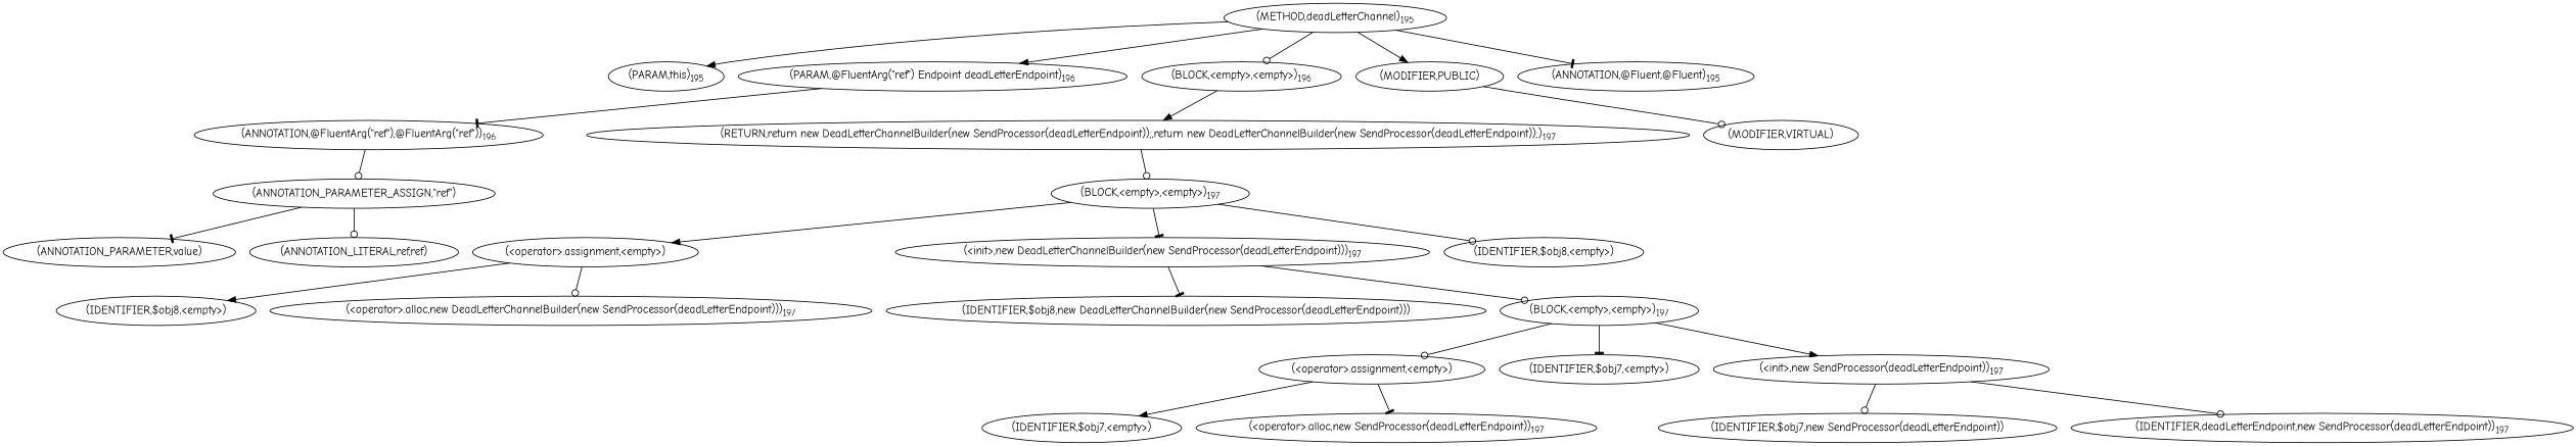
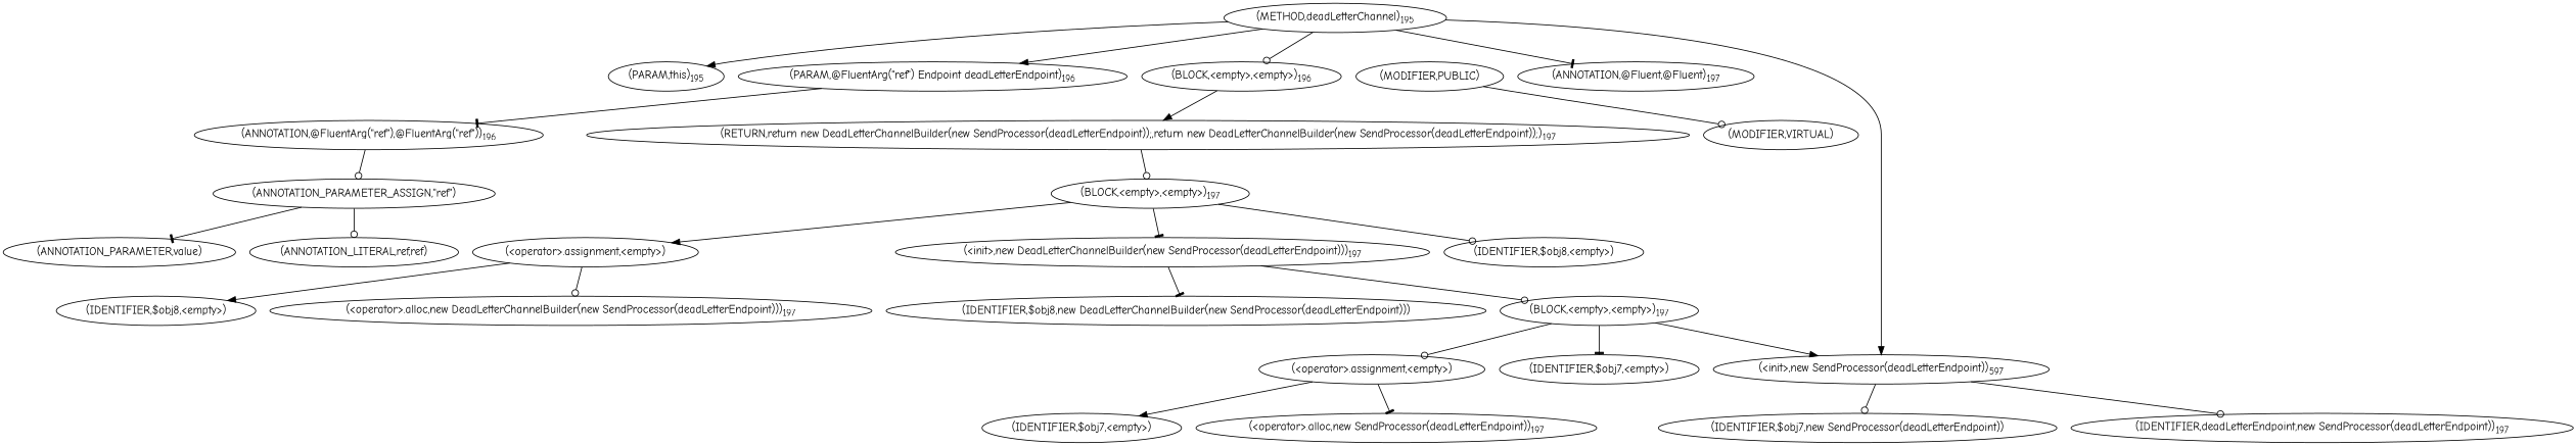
  digraph {
    fontname="Comic Neue"
    node [fontname="Comic Neue"]
    edge [arrowhead=odot fontname="Comic Neue"]
    n1 [label=<(METHOD,deadLetterChannel)<SUB>195</SUB>>]
    n2 [label=<(PARAM,this)<SUB>195</SUB>>]
    n3 [label=<(PARAM,@FluentArg(&quot;ref&quot;) Endpoint deadLetterEndpoint)<SUB>196</SUB>>]
    n4 [label=<(BLOCK,&lt;empty&gt;,&lt;empty&gt;)<SUB>196</SUB>>]
    n5 [label=<(MODIFIER,PUBLIC)>]
-   n6 [label=<(ANNOTATION,@Fluent,@Fluent)<SUB>195</SUB>>]
+   n6 [label=<(ANNOTATION,@Fluent,@Fluent)<SUB>197</SUB>>]
    n7 [label=<(ANNOTATION,@FluentArg(&quot;ref&quot;),@FluentArg(&quot;ref&quot;))<SUB>196</SUB>>]
    n8 [label=<(RETURN,return new DeadLetterChannelBuilder(new SendProcessor(deadLetterEndpoint));,return new DeadLetterChannelBuilder(new SendProcessor(deadLetterEndpoint));)<SUB>197</SUB>>]
    n9 [label=<(MODIFIER,VIRTUAL)>]
    n10 [label=<(ANNOTATION_PARAMETER_ASSIGN,&quot;ref&quot;)>]
    n11 [label=<(ANNOTATION_PARAMETER,value)>]
    n12 [label=<(ANNOTATION_LITERAL,ref,ref)>]
    n13 [label=<(BLOCK,&lt;empty&gt;,&lt;empty&gt;)<SUB>197</SUB>>]
    n14 [label=<(&lt;operator&gt;.assignment,&lt;empty&gt;)>]
    n15 [label=<(&lt;init&gt;,new DeadLetterChannelBuilder(new SendProcessor(deadLetterEndpoint)))<SUB>197</SUB>>]
    n16 [label=<(IDENTIFIER,$obj8,&lt;empty&gt;)>]
    n17 [label=<(IDENTIFIER,$obj8,&lt;empty&gt;)>]
    n18 [label=<(&lt;operator&gt;.alloc,new DeadLetterChannelBuilder(new SendProcessor(deadLetterEndpoint)))<SUB>197</SUB>>]
    n19 [label=<(IDENTIFIER,$obj8,new DeadLetterChannelBuilder(new SendProcessor(deadLetterEndpoint)))>]
    n20 [label=<(BLOCK,&lt;empty&gt;,&lt;empty&gt;)<SUB>197</SUB>>]
    n21 [label=<(&lt;operator&gt;.assignment,&lt;empty&gt;)>]
-   n22 [label=<(&lt;init&gt;,new SendProcessor(deadLetterEndpoint))<SUB>197</SUB>>]
+   n22 [label=<(&lt;init&gt;,new SendProcessor(deadLetterEndpoint))<SUB>597</SUB>>]
    n23 [label=<(IDENTIFIER,$obj7,&lt;empty&gt;)>]
    n24 [label=<(IDENTIFIER,$obj7,&lt;empty&gt;)>]
    n25 [label=<(&lt;operator&gt;.alloc,new SendProcessor(deadLetterEndpoint))<SUB>197</SUB>>]
    n26 [label=<(IDENTIFIER,$obj7,new SendProcessor(deadLetterEndpoint))>]
    n27 [label=<(IDENTIFIER,deadLetterEndpoint,new SendProcessor(deadLetterEndpoint))<SUB>197</SUB>>]
    n1 -> n2 [arrowhead=normal]
    n1 -> n3 [arrowhead=normal]
    n1 -> n4
-   n1 -> n5 [arrowhead=normal]
+   n1 -> n22 [arrowhead=normal]
    n1 -> n6 [arrowhead=tee]
    n3 -> n7 [arrowhead=tee]
    n4 -> n8 [arrowhead=normal]
    n5 -> n9
    n7 -> n10
    n8 -> n13
    n10 -> n11 [arrowhead=tee]
    n10 -> n12
    n13 -> n14 [arrowhead=normal]
    n13 -> n15 [arrowhead=tee]
    n13 -> n16
    n14 -> n17 [arrowhead=normal]
    n14 -> n18
    n15 -> n19 [arrowhead=tee]
    n15 -> n20
    n20 -> n21
    n20 -> n22 [arrowhead=normal]
    n20 -> n23 [arrowhead=tee]
    n21 -> n24 [arrowhead=normal]
    n21 -> n25 [arrowhead=tee]
    n22 -> n26
    n22 -> n27
  }
